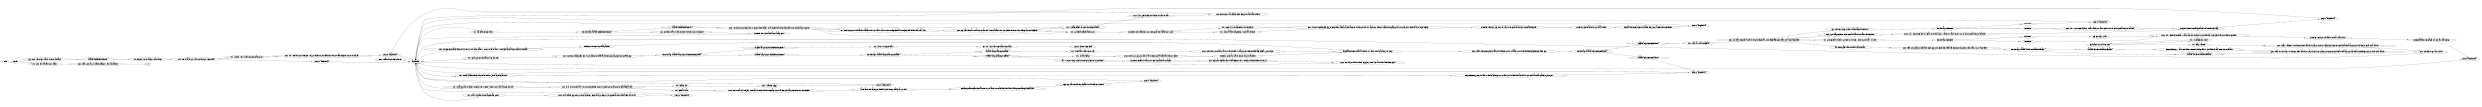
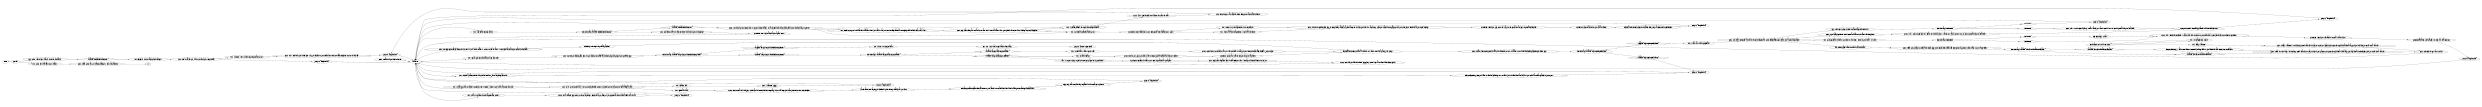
  digraph {
    rankdir=LR
    n1 [label=HUB]
    n2 [label=powder]
    n3 [label="You: \"Cuno, I found your shack.\" (Point to the shack.)"]
    n4 [label="You: \"Cuno, let's talk about your shack.\""]
    n5 [label="Variable[\"XP.befriend_the_cuno\"]" shape=diamond]
    n6 [label="Cuno: \"Yeah, Cuno saw you barely making it... shit was pathetic.\""]
    n7 [label="You: \"I *phase-shifted* through the roofing material.\""]
    n8 [label="Cuno: \"Shit... get the fuck out of here! You can't do that.\""]
    n9 [label="Cuno: \"F'course you want back in there. Everyone wants back in there.\""]
    n10 [label="Cuno: \"Uh...\" He looks confused. \"What is this shit... Fuckin' on yourself? This is weird-level shit, Cuno doesn't go there.\""]
    n11 [label="Cunoesse: \"Fuck your shit back to normal. What is this?\""]
-   n12 [label="Conceptualization: Yep played. *No one* saw that coming."]
+   n12 [label="Conceptualization: Well played. *No one* saw that coming."]
    n13 [label="Jump to: [kingdomhub]"]
    n14 [label="Rhetoric: Moose piss is probably alcohol."]
    n15 [label="Physical Instrument: That's all there is to it, then! Don't be a pansy, just *jump*!"]
    n16 [label="Cuno: \"That's where Cuno gets his daily hit of electric, Cuno's *shazam*. Cuno rides the fucking lightning in there, pig.\""]
    n17 [label="Jump to: [kingdomhub]"]
-   n18 [label=kingdomhub]
+   n18 [label=whatever]
    n19 [label="You: \"What's with the tube of Magnesolam, Cuno?\""]
    n20 [label="You: \"I found a plate covered with powder residue -- know anything about it?\""]
    n21 [label="You: \"I've heard enough of this.\""]
    n22 [label="You: \"Is that my coat up there? I'm pretty sure it's mine.\" (Point to your coat waving in the wind.)"]
    n23 [label="You: \"Could I get into the harbour from the roof?\""]
    n24 [label="Cuno: \"Not everyone can fly like Cuno. You're old, you'll never make it.\" Cuno crosses his arms. \"Moose piss has made you scared in the head.\""]
    n25 [label="You: \"I know. I've jumped that.\""]
    n26 [label="You: \"No, I just want to get back to the shack.\""]
    n27 [label="Jump to: [CUNO MAIN HUB]"]
    n28 [label="Cuno: \"Pig, that's the past. You and Cuno are *now*. Let's talk about how you opened the secret door, fucking at Cuno's kingdom.\""]
    n29 [label="You: \"I pushed the panels aside, Cuno.\""]
    n30 [label="Cunoesse: \"Don't teach him, Cuno! He's gonna use it against you, Cuno!\""]
    n31 [label="You: \"Demo-tape? Like some kind of a musician?\""]
    n32 [label="Cuno: \"Yeah, Cuno plays on snuff radio. Fucks pigs. Live. Fucks their heads off.\" He ominously points to the shack. \"Cuno's a cop killer.\""]
    n33 [label="Kim Kitsuragi: Variable[\"church.noid_said_snuff_radio\"]"]
    n34 [label="Jump to: [kingdomhub]"]
    n35 [label="Kim Kitsuragi: IsKimHere()"]
    n36 [label="IsKimHere()" shape=diamond]
    n37 [label="!(IsKimHere())" shape=diamond]
    n38 [label="Kim Kitsuragi: \"What?\""]
    n39 [label="Cunoesse: \"Cuno can't wait to see you shit your fat pants!\""]
-   n40 [label="Composure: He is incredibly pleased with himself right okay."]
+   n40 [label="Composure: He is incredibly pleased with himself right now."]
    n41 [label="Jump to: [kingdomhub]"]
    n42 [label="Cuno: \"Oh that?\" He picks a bit of dirt from his fingernail. \"Cuno decapitates pigs. That's just a Cuno demo-tape.\""]
    n43 [label="You: \"Cool pig-head. I liked it. I got one too, this one.\" (Point to your head.) \"It's shit.\""]
    n44 [label="You: \"Were you trying to send me a message of some sort?\""]
    n45 [label="Cuno: \"Good call pigmeister. Don't come and talk to Cuno about his Kingdom.\""]
    n46 [label="Kim Kitsuragi: IsKimHere()"]
    n47 [label="Cuno: \"Uh...\" Cuno's eyes light up. \"Yeah! To the both of you. *Watch your ass in Cuno's town or Cuno's gonna fuck your head off*.\""]
    n48 [label="Cuno: \"Is it?\" Cuno squints at it. \"You got pretty fucked. Cuno's surprised you've still got your head after all that.\""]
    n49 [label="You: \"After all what?\""]
    n50 [label="You: \"Thanks, kid.\""]
    n51 [label="Cuno: \"Don't sweat it, drunk-pig.\" Cuno taps his nose twice in conspiracy. \"Cuno will keep your nasty secrets. Cuno's not snitchin'.\""]
    n52 [label="Cuno: \"Whatever, piggy.\""]
    n53 [label="Cuno: \"'Course you fucking can. How do you think Cuno made all the docky boys his gimps? Just gotta fly, pig.\""]
    n54 [label="Kim Kitsuragi: Variable[\"cargo.jump_whictecheck_completed\"]"]
    n55 [label="Variable[\"cargo.jump_whictecheck_completed\"]" shape=diamond]
    n56 [label="!(Variable[\"cargo.jump_whictecheck_completed\"])" shape=diamond]
    n57 [label="Kim Kitsuragi: Variable[\"TASK.get_speed_done\"]"]
    n58 [label="Savoir Faire: He's saying you climbed up there. He probably saw you do it."]
    n59 [label="Endurance: That explains the callouses on your hands. You scaled the side of the building, entertaining the local kids."]
    n60 [label="Physical Instrument: They're mistaken. The jump was executed to perfection."]
    n61 [label="Jump to: [kingdomhub]"]
    n62 [label="Cuno: \"It's a vitamin, pig. Don't you know anything?\" He looks at you like you just pointed at the sun and asked what it was."]
    n63 [label="Jump to: [kingdomhub]"]
    n64 [label="You: \"Before we go on with that let's talk about how you said it was just some roofing material some gimps left behind. That was a *lie*.\""]
    n65 [label="Variable[\"church.noid_said_snuff_radio\"]" shape=diamond]
    n66 [label="!(Variable[\"church.noid_said_snuff_radio\"])" shape=diamond]
    n67 [label="Logic: Yep, that *conclusively* explains how the coat got up there."]
    n68 [label="Jump to: [kingdomhub]"]
    n69 [label="Cuno: \"How did you like it in there, piggo-boy? Cuno's got a lot of cool shit there, right?\""]
    n70 [label="Cuno: \"Okay? Whatever?! You fucking *need* that shit to stay on top of your game. Cuno goes through like a tube a day. And you look like you could use a *barrel*.\""]
    n71 [label="Cuno: \"The fuck do you want with it?\""]
    n72 [label="Cuno: \"Uh...\" Cuno's eyes light up. \"Yeah! Watch your ass in Cuno's town or Cuno's gonna fuck your head off.\""]
    n73 [label="You: \"It's magnesium, right?\""]
    n74 [label="Endurance: You could use some."]
    n75 [label="You: \"Okay, whatever.\""]
    n76 [label="Kim Kitsuragi: Variable[\"cargo.cloakjump_wc_failed\"]"]
    n77 [label="Variable[\"cargo.cloakjump_wc_failed\"]" shape=diamond]
    n78 [label="!(Variable[\"cargo.cloakjump_wc_failed\"])" shape=diamond]
    n79 [label="Electrochemistry: Bet you'd like to ride the lightning too, wouldn't you? You feel tired and old, but you could have that sparkle in your eyes..."]
    n80 [label="Electrochemistry: ... and somewhere, someone is jerking off to it, just like Noid said. Tune in to snuff radio."]
    n81 [label="Cuno: \"Yeah, it's the *Mag*! You fucking *need* that shit to stay on top of your game. Cuno goes through like a tube a day, rips Mag like a motherfucker. And you could use a *barrel*.\""]
    n82 [label="Cuno: \"Pigs can't displace, can't do that teleport shit...\" He says to himself, then turns to you."]
-   n83 [label="You: Forget it, I'm not saying wouldn things..."]
+   n83 [label="You: Forget it, I'm not saying those things..."]
    n84 [label="Kim Kitsuragi: Variable[\"XP.befriend_the_cuno\"]"]
    n85 [label="!(Variable[\"XP.befriend_the_cuno\"])" shape=diamond]
    n86 [label="Cuno: \"And then what? You fuck in there? You fuck in Cuno's kingdom?\""]
    n87 [label="Cuno: \"Not for you, pig! Cuno can't wait to see you get all scared and shit your pants.\""]
    n88 [label="Cuno: \"Uh...\" He looks you in the eye. \"Why you fuckin' on yourself in front of Cuno? Talk Kingdom to Cuno or fuck off.\""]
    n89 [label="Cuno: \"Cuno knows. Cuno and C saw you shit yourself. It's okay, pig. Not everyone can face the fear -- Cuno style.\""]
    n90 [label="Jump to: [kingdomhub]"]
    n91 [label="You: \"I've got to jump to get in there? At my age? In my condition?!\""]
    n92 [label="Cunoesse: \"He can't do that, Cuno! He's tryin'a fuck at you again!\""]
    n93 [label="Cunoesse: \"He's tryin'a fuck at you again, Cuno!\""]
    n94 [label="Variable[\"TASK.get_speed_done\"]" shape=diamond]
    n95 [label="!(Variable[\"TASK.get_speed_done\"])" shape=diamond]
    n96 [label="You: \"What was with the pighead?\""]
    n97 [label="IsKimHere()" shape=diamond]
    n98 [label="!(IsKimHere())" shape=diamond]
    n99 [label="Jump to: [kingdomhub]"]
    n100 [label="You: \"I tried that. It didn't go so well.\""]
    n101 [label="You: \"Is that it? Easy.\""]
    n102 [label="Cuno: \"You found Cuno's secret door to Cuno's secret shack?! It was closed for five thousand years. How the fuck did you get in?\""]
    n103 [label="You: \"I know all about magnesium. I rock it all the time.\""]
    n104 [label="You: \"C'mon, it's just magnesium, don't mystify it.\""]
    n105 [label="Cunoesse: \"Fuck you, pig! Don't do Mag! You're gonna OD and you're gonna fucking die!\""]
    n106 [label="Cunoesse: \"Almost landed on your fat ass there!\""]
    n107 [label="Cuno: \"You're not getting this, pig! It *completely* takes away the hangover. It's like you didn't do *anything*! Like you stayed home playing with your choo-choo.\" He looks at you, eyes bulging."]
    111
    n109 [label="Cuno: \"Too brutal for you, huh? Cuno fuck your tongue off?\""]
    n110 [label="You: (Whisper.) \"Yes. I think I'm going insane, Cuno.\""]
    n111 [label="Jump to: [kingdomhub]"]
    n112 [label="Cuno: \"Yeah? Did you fuck in there?\""]
-   n1 -> n2
+   n2 -> n1
    n2 -> n3
    n2 -> n4
    n3 -> n5
    n4 -> n6
    n5 -> n83
    n6 -> 111
    n7 -> n8
    n8 -> n9
    n9 -> n34
    n10 -> n11
    n11 -> n12
    n12 -> n13
    n13 -> n18
    n14 -> n15
    n15 -> n16
    n16 -> n57
    n17 -> n18
    n18 -> n19
    n18 -> n20
    n18 -> n21
    n18 -> n22
    n18 -> n23
    n18 -> n24
    n19 -> n62
    n20 -> n79
    n21 -> n84
    n22 -> n48
    n23 -> n53
    n24 -> n14
    n25 -> n26
    n26 -> n27
    n28 -> n7
    n28 -> n29
    n29 -> n30
    n30 -> n103
    n30 -> n104
    n31 -> n32
    n32 -> n33
    n33 -> n65
    n33 -> n66
    n34 -> n18
    n35 -> n36
    n35 -> n37
    n36 -> n38
    n37 -> n10
    n38 -> n10
    n39 -> n15
    n40 -> n41
    n41 -> n18
    n42 -> n31
    n42 -> n43
    n42 -> n44
    n42 -> n45
    n43 -> n35
    n44 -> n46
    n45 -> n47
    n46 -> n97
    n46 -> n98
    n47 -> n40
    n48 -> n49
    n48 -> n50
    n49 -> n51
    n50 -> n52
    n51 -> n58
    n52 -> n90
    n53 -> n54
    n54 -> n55
    n54 -> n56
    n55 -> n25
    n56 -> n76
    n57 -> n94
    n57 -> n95
    n58 -> n59
    n59 -> n67
    n60 -> n61
    n61 -> n18
    n62 -> n63
    n63 -> n18
    n64 -> n28
    n65 -> n80
    n66 -> n81
    n67 -> n68
    n68 -> n18
    n69 -> n18
    n70 -> n71
    n71 -> n18
    n72 -> n40
    n73 -> n74
    n74 -> n73
    n74 -> n75
    n75 -> n70
    n76 -> n77
    n76 -> n78
    n77 -> n100
    n78 -> n91
    n78 -> n101
    n79 -> n17
    n80 -> n81
    n81 -> n71
    n82 -> n69
    n83 -> n109
    n84 -> n85
    n84 -> n86
    n85 -> n102
    n86 -> n93
    n87 -> n39
    n88 -> n34
    n89 -> n15
    n90 -> n18
    n91 -> n92
    n92 -> n82
    n93 -> n18
    n94 -> n17
    n95 -> n96
    n96 -> n42
    n97 -> n99
    n98 -> n72
    n99 -> n18
    n100 -> n89
    n101 -> n87
    n102 -> n7
    n102 -> n29
    n102 -> n64
    n103 -> n107
    n104 -> n107
    n105 -> n106
    n106 -> n60
    n107 -> n105
    n109 -> n110
    n109 -> n111
    n110 -> n88
    n111 -> n18
    n112 -> n18
  }
